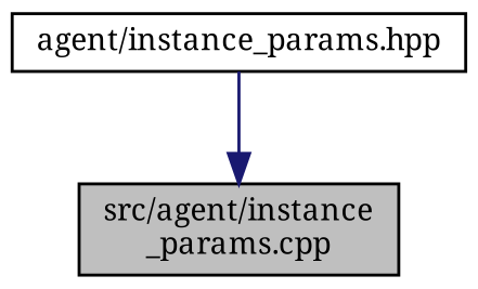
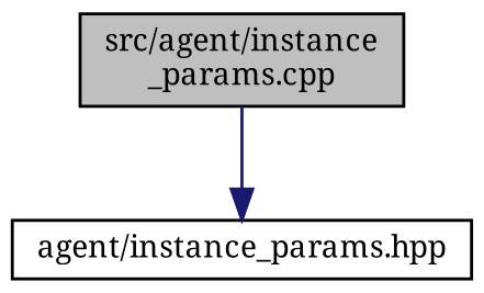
  digraph {
    fontname="Noto Serif"
    node [color=black fontname="Noto Serif" fontsize=10 shape=record style=filled]
    n1 [fillcolor=grey75 fontcolor=black height=0.2 label="src/agent/instance\l_params.cpp" width=0.4]
    n2 [fillcolor=white height=0.2 label="agent/instance_params.hpp" width=0.4]
-   n2 -> n1 [color=midnightblue fontname="Noto Serif" fontsize=10 labelfontname=Helvetica labelfontsize=10 style=solid]
+   n1 -> n2 [color=midnightblue fontname="Noto Serif" fontsize=10 labelfontname=Helvetica labelfontsize=10 style=solid]
  }
